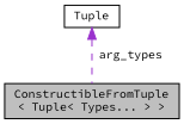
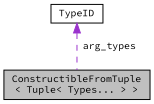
  digraph {
    fontname="Source Code Pro"
    node [color=black fontname="Source Code Pro" fontsize=10 shape=record style=filled]
    n1 [fillcolor=grey75 fontcolor=black height=0.2 label="ConstructibleFromTuple\l\< Tuple\< Types... \> \>" width=0.4]
-   n2 [fillcolor=white height=0.2 label=Tuple width=0.4]
+   n2 [fillcolor=white height=0.2 label=TypeID width=0.4]
    n2 -> n1 [color=darkorchid3 dir=back fontname="Source Code Pro" fontsize=10 label=" arg_types" labelfontname=Helvetica labelfontsize=10 style=dashed]
  }
